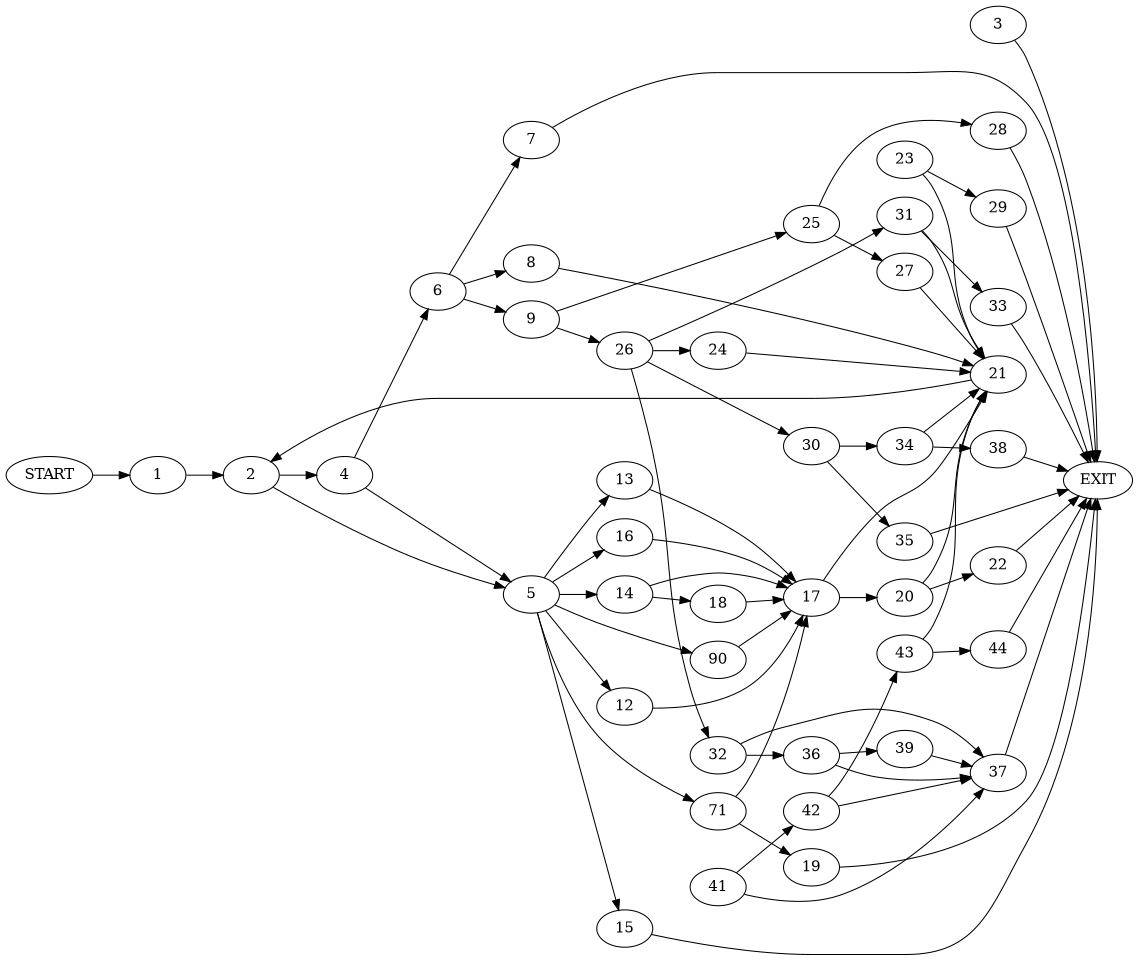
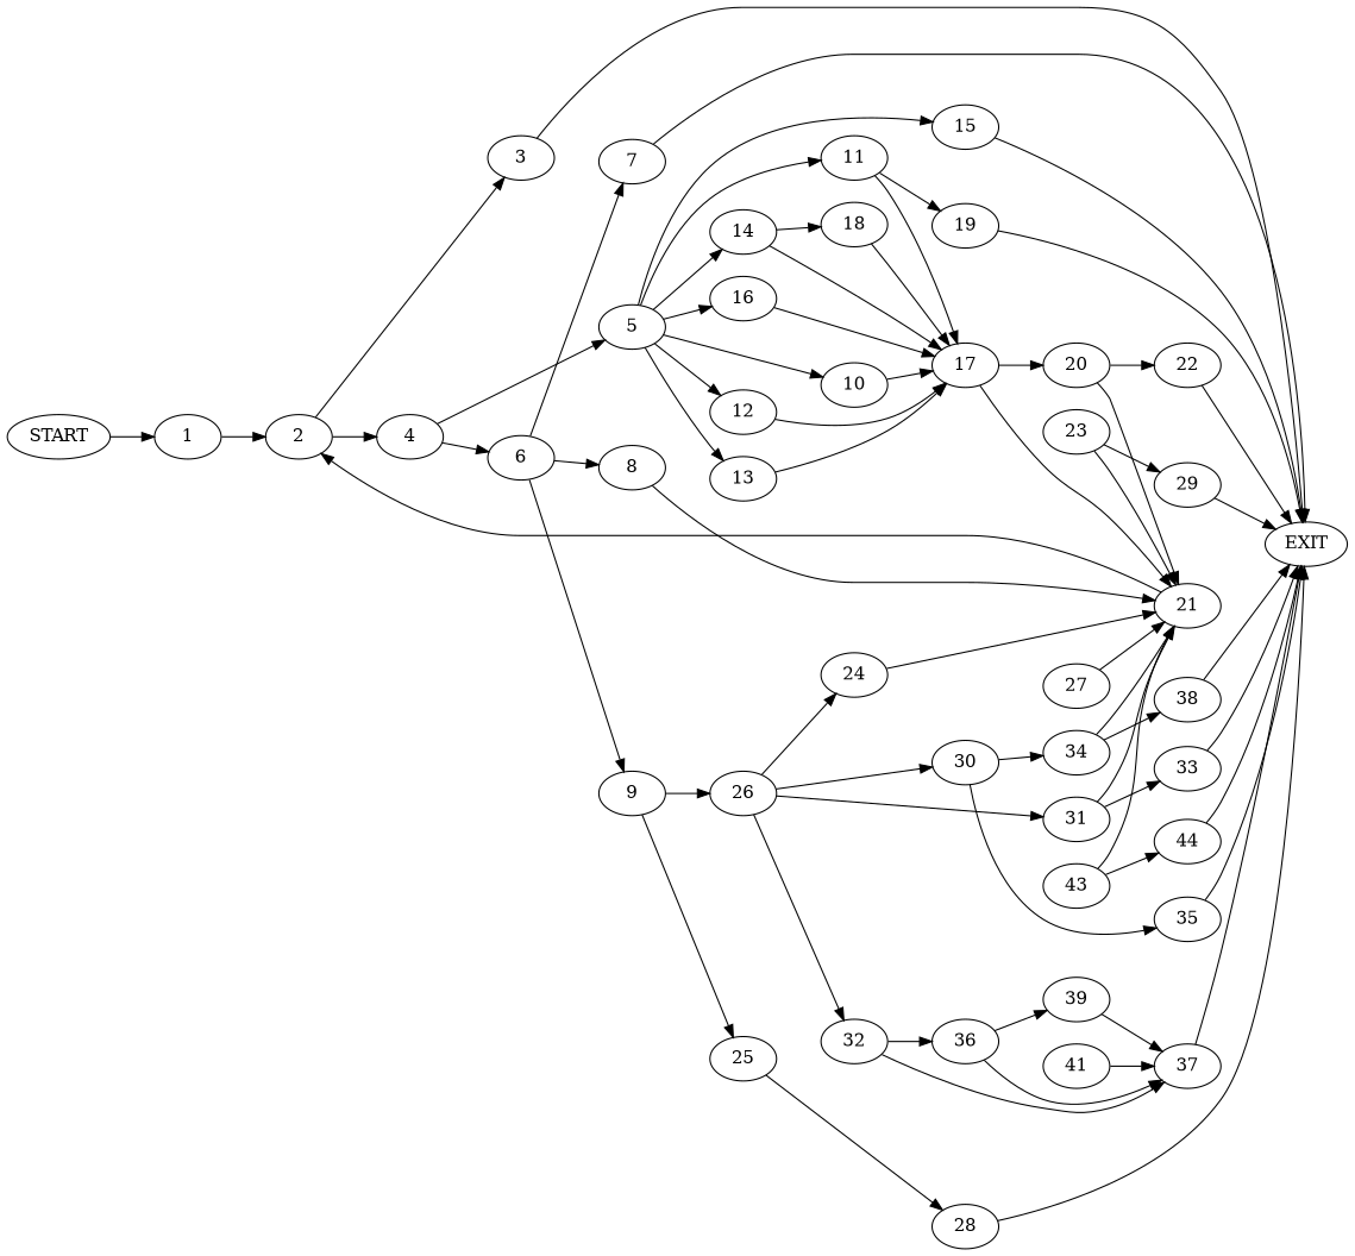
  digraph {
    rankdir=LR
    n1 [label=START]
    1
    2
    n4 [label=EXIT]
    3
    4
    5
    6
-   10 [label=90]
-   11 [label=71]
+   10
+   11
    12
    13
    14
    15
    16
    7
    8
    9
    17
    19
    18
    21
    25
    26
    23
    29
    24
    27
    28
    30
    31
    32
    20
    22
    34
    35
    33
    36
    37
    38
    39
    41
-   42
    43
    44
    n1 -> 1
    1 -> 2
-   2 -> 5
+   2 -> 3
    2 -> 4
    3 -> n4
    4 -> 5
    4 -> 6
    5 -> 10
    5 -> 11
    5 -> 12
    5 -> 13
    5 -> 14
    5 -> 15
    5 -> 16
    6 -> 7
    6 -> 8
    6 -> 9
    10 -> 17
    11 -> 17
    11 -> 19
    12 -> 17
    13 -> 17
    14 -> 17
    14 -> 18
    15 -> n4
    16 -> 17
    7 -> n4
    8 -> 21
    9 -> 25
    9 -> 26
    17 -> 21
    17 -> 20
    19 -> n4
    18 -> 17
    21 -> 2
-   25 -> 27
    25 -> 28
    26 -> 24
    26 -> 30
    26 -> 31
    26 -> 32
    23 -> 21
    23 -> 29
    29 -> n4
    24 -> 21
    27 -> 21
    28 -> n4
    30 -> 34
    30 -> 35
    31 -> 21
    31 -> 33
    32 -> 36
    32 -> 37
    20 -> 21
    20 -> 22
    22 -> n4
    34 -> 21
    34 -> 38
    35 -> n4
    33 -> n4
    36 -> 37
    36 -> 39
    37 -> n4
    38 -> n4
    39 -> 37
    41 -> 37
-   41 -> 42
-   42 -> 37
-   42 -> 43
    43 -> 21
    43 -> 44
    44 -> n4
  }
